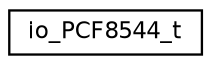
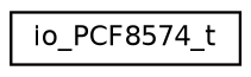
  digraph {
    rankdir=TB
-   n1 [color=black fillcolor=white fontname=Helvetica fontsize=10 height=0.2 label=io_PCF8544_t shape=record style=filled width=0.4]
+   n1 [color=black fillcolor=white fontname=Helvetica fontsize=10 height=0.2 label=io_PCF8574_t shape=record style=filled width=0.4]
  }
